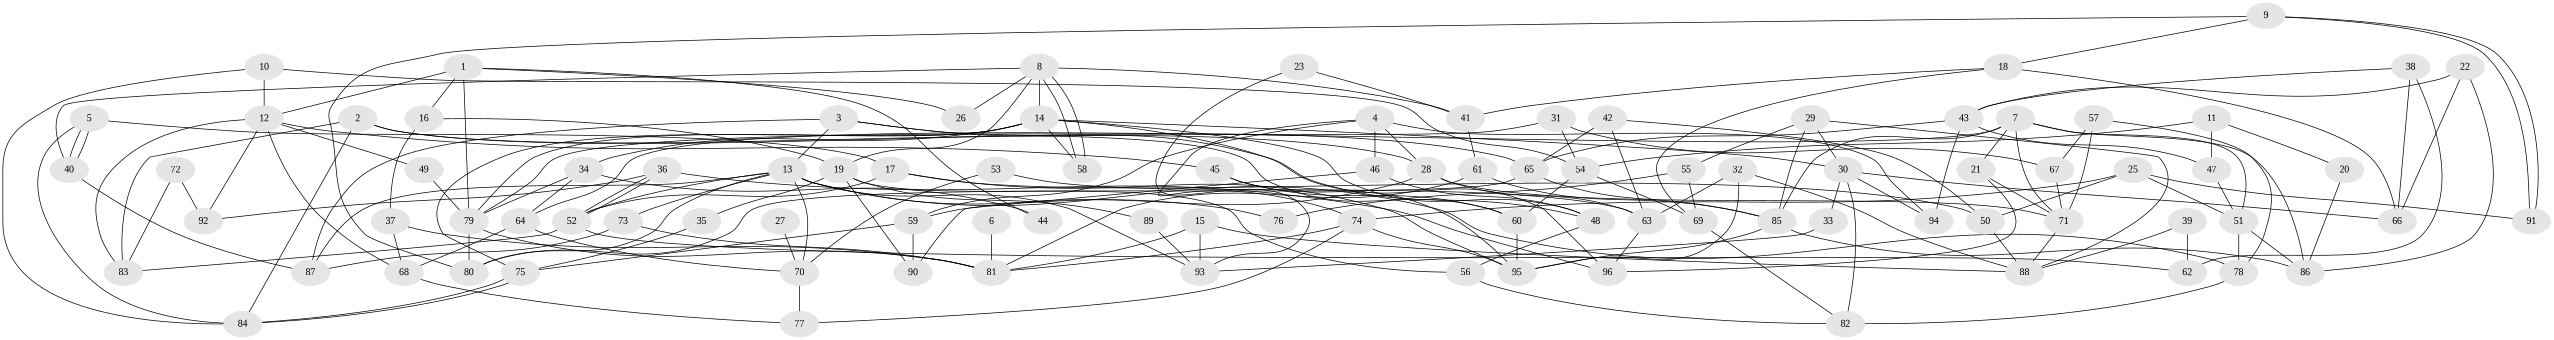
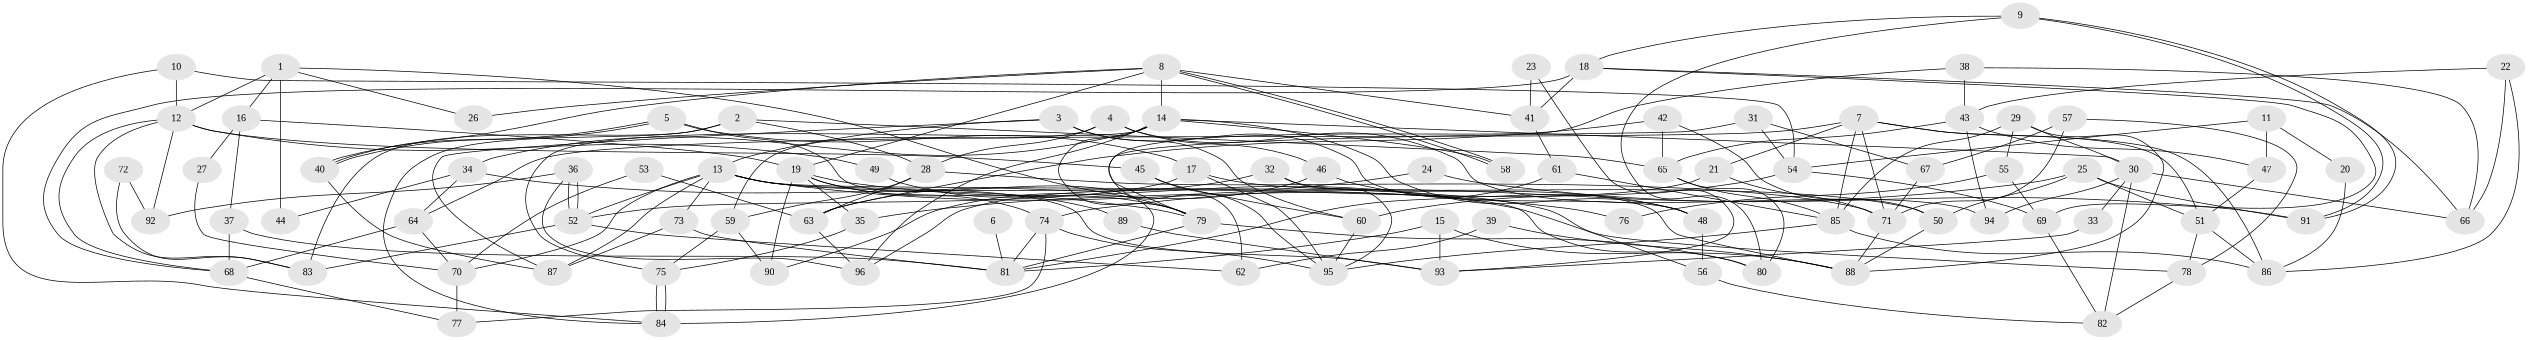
  graph {
    fontname="Liberation Serif"
    node [color=gray90 fontname="Liberation Serif" style=filled]
    edge [fontname="Liberation Serif"]
    1
    12
    16
    26
    44
    79
    83
    45
    49
    68
    92
    19
    27
    37
    81
    80
    2
    28
    65
    84
    59
    71
    63
    85
    3
    13
    48
    60
    87
    52
    70
    76
    78
    93
    73
    56
    95
    4
    46
    74
    94
    90
    75
    77
    5
    17
    40
    50
    6
    23
    41
    7
    21
    51
    64
    86
    96
    88
    8
    14
    58
    30
    34
    89
    35
    61
    9
    18
    91
    66
    69
    10
    54
    11
    20
    47
    62
    82
    33
    15
    22
    43
+   24
    25
    29
    55
    31
    67
    32
    36
    38
    39
    42
    53
    57
    72
    1 -- 12
    1 -- 16
    1 -- 26
    1 -- 44
    1 -- 79
    12 -- 83
    12 -- 45
    12 -- 49
    12 -- 68
    12 -- 92
    16 -- 19
+   16 -- 27
    16 -- 37
    79 -- 81
    79 -- 80
    45 -- 60
    45 -- 95
    49 -- 79
    68 -- 77
    19 -- 56
    19 -- 90
    19 -- 89
    19 -- 35
    27 -- 70
    37 -- 68
    37 -- 81
    2 -- 83
    2 -- 28
    2 -- 65
    2 -- 84
    28 -- 59
    28 -- 71
    28 -- 63
    65 -- 80
    65 -- 85
    59 -- 90
    59 -- 75
    71 -- 88
    63 -- 96
    85 -- 95
    85 -- 86
    3 -- 13
    3 -- 48
    3 -- 60
    3 -- 87
    13 -- 80
    13 -- 87
    13 -- 52
    13 -- 70
    13 -- 76
    13 -- 78
    13 -- 93
    13 -- 73
    48 -- 56
    60 -- 95
    52 -- 83
    52 -- 62
    70 -- 77
    78 -- 82
    73 -- 81
    73 -- 87
    56 -- 82
    4 -- 28
    4 -- 59
    4 -- 46
-   4 -- 74
+   19 -- 74
    4 -- 94
    46 -- 48
    46 -- 90
    74 -- 81
    74 -- 95
    74 -- 77
    75 -- 84
    75 -- 84
    5 -- 84
    5 -- 17
    5 -- 40
    5 -- 40
    17 -- 52
    17 -- 95
    17 -- 50
    40 -- 87
    50 -- 88
    6 -- 81
    23 -- 93
    23 -- 41
    41 -- 61
    7 -- 71
    7 -- 85
    7 -- 21
    7 -- 51
    7 -- 64
    7 -- 86
    21 -- 71
    21 -- 96
    51 -- 78
    51 -- 86
    64 -- 68
    64 -- 70
    8 -- 26
    8 -- 19
    8 -- 40
    8 -- 41
    8 -- 14
    8 -- 58
    8 -- 58
    14 -- 79
    14 -- 48
    14 -- 75
    14 -- 96
    14 -- 58
    14 -- 30
    14 -- 34
    30 -- 94
    30 -- 66
    30 -- 82
    30 -- 33
    34 -- 44
    34 -- 79
    34 -- 64
    89 -- 93
    35 -- 75
    61 -- 81
    61 -- 85
    9 -- 80
    9 -- 18
    9 -- 91
    9 -- 91
+   18 -- 68
    18 -- 41
    18 -- 66
    18 -- 69
    69 -- 82
    10 -- 12
    10 -- 84
    10 -- 54
    54 -- 60
    54 -- 69
    11 -- 54
    11 -- 20
    11 -- 47
    20 -- 86
    47 -- 51
    33 -- 93
    15 -- 81
    15 -- 93
    15 -- 88
    22 -- 86
    22 -- 66
    22 -- 43
    43 -- 65
    43 -- 94
    43 -- 47
+   24 -- 35
+   24 -- 91
    25 -- 74
    25 -- 50
    25 -- 51
    25 -- 91
    29 -- 85
    29 -- 88
    29 -- 30
    29 -- 55
    55 -- 76
    55 -- 69
    31 -- 79
    31 -- 54
    31 -- 67
    67 -- 71
    32 -- 63
    32 -- 95
    32 -- 88
    36 -- 92
    36 -- 52
    36 -- 52
    36 -- 96
    38 -- 66
    38 -- 62
    38 -- 43
    39 -- 88
    39 -- 62
    42 -- 65
    42 -- 63
    42 -- 50
    53 -- 63
    53 -- 70
    57 -- 71
    57 -- 78
    57 -- 67
    72 -- 83
    72 -- 92
  }
